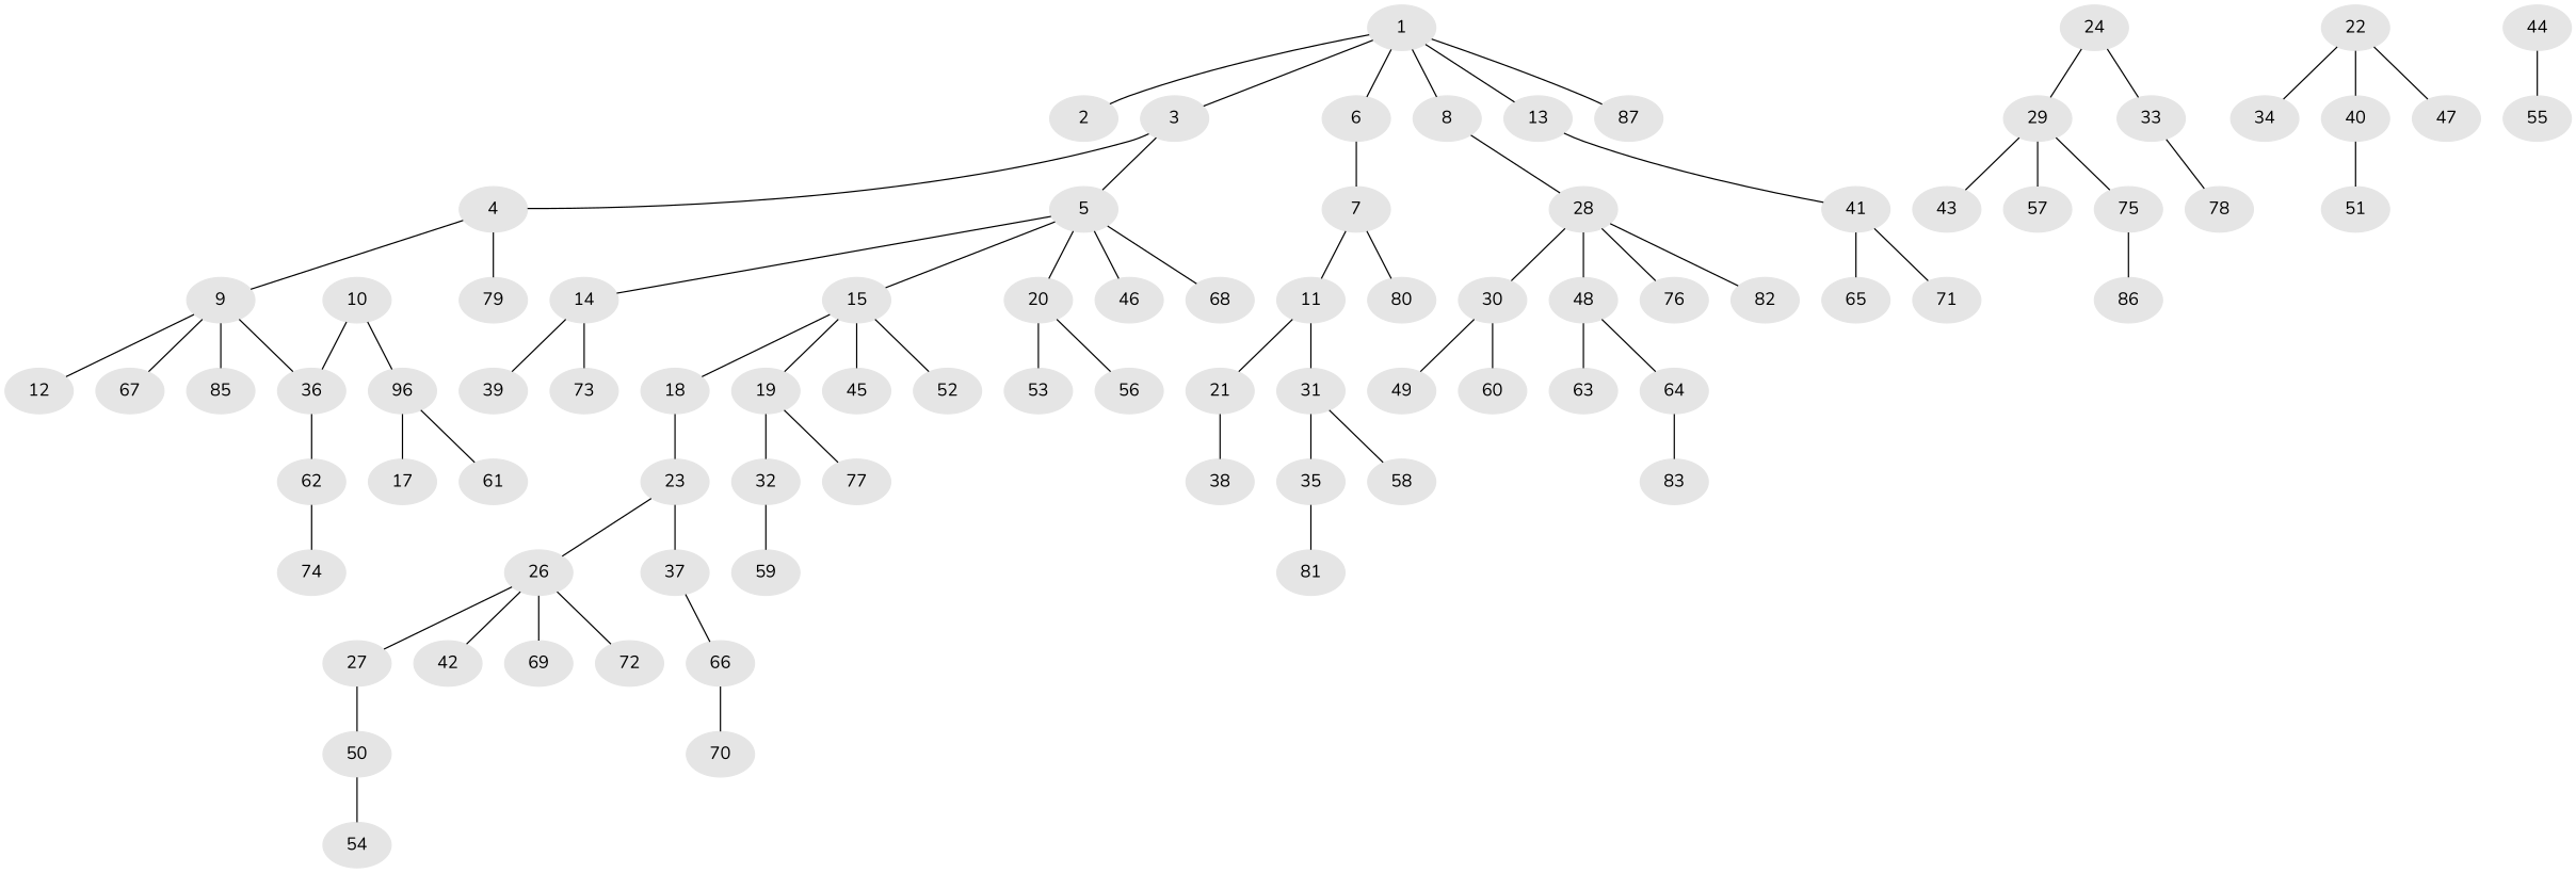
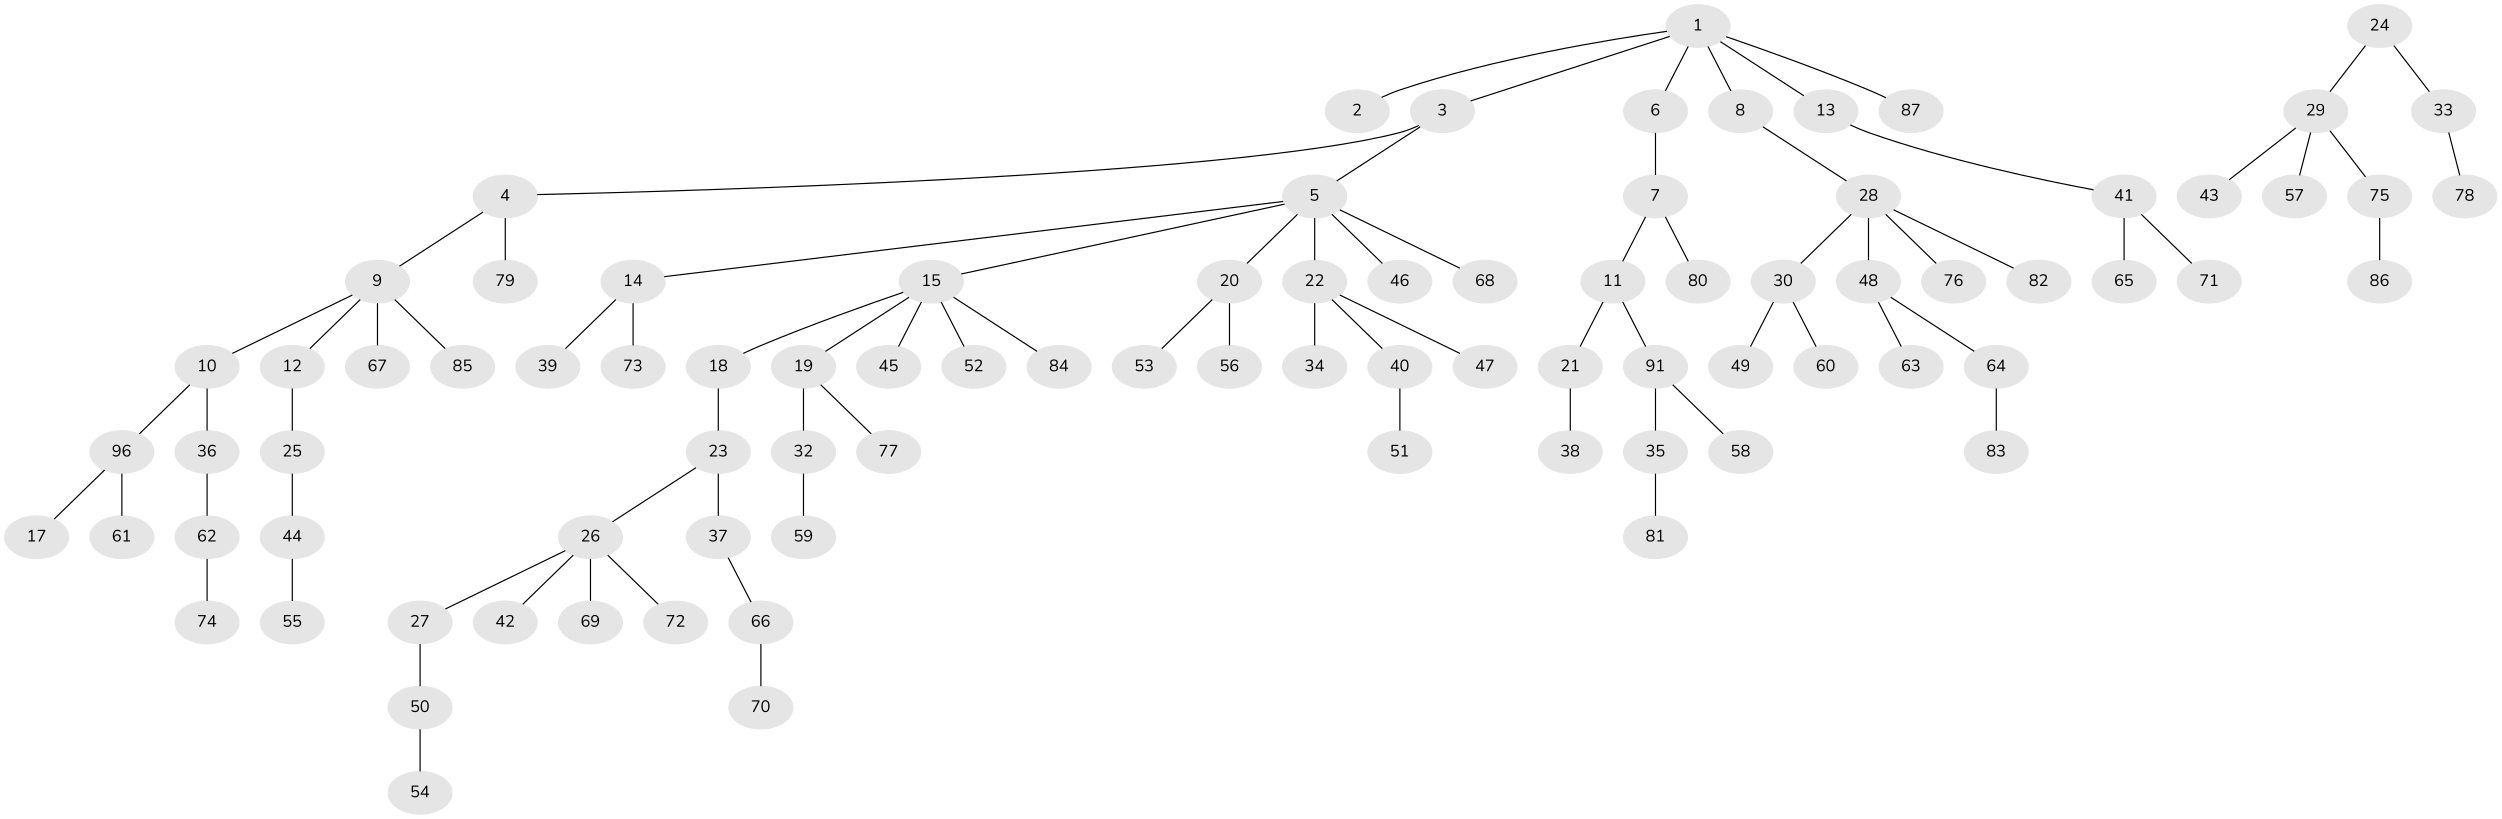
  graph {
    fontname=Nunito
    node [color=gray90 fontname=Nunito style=filled]
    edge [fontname=Nunito]
    1
    2
    3
    6
    8
    13
    87
    4
    5
    7
    28
    41
    24
    29
    33
    9
    79
    14
    15
    20
    22
    46
    68
    10
    12
    67
    85
    39
    73
    18
    19
    45
    52
+   84
    53
    56
    34
    40
    47
    11
    80
    21
-   31
+   31 [label=91]
    30
    48
    76
    82
    n48 [label=96]
    36
+   25
    17
    61
    62
    38
    35
    58
    44
    65
    71
    23
    32
    77
    26
    37
    59
    51
    27
    42
    69
    72
    66
    43
    57
    75
    78
    55
    50
    54
    49
    60
    63
    64
    86
    81
    74
    70
    83
    1 -- 2
    1 -- 3
    1 -- 6
    1 -- 8
    1 -- 13
    1 -- 87
    3 -- 4
    3 -- 5
    6 -- 7
    8 -- 28
    13 -- 41
    4 -- 9
    4 -- 79
    5 -- 14
    5 -- 15
    5 -- 20
+   5 -- 22
    5 -- 46
    5 -- 68
    7 -- 11
    7 -- 80
    28 -- 30
    28 -- 48
    28 -- 76
    28 -- 82
    41 -- 65
    41 -- 71
    24 -- 29
    24 -- 33
    29 -- 43
    29 -- 57
    29 -- 75
    33 -- 78
-   9 -- 36
+   9 -- 10
    9 -- 12
    9 -- 67
    9 -- 85
    14 -- 39
    14 -- 73
    15 -- 18
    15 -- 19
    15 -- 45
    15 -- 52
+   15 -- 84
    20 -- 53
    20 -- 56
    22 -- 34
    22 -- 40
    22 -- 47
    10 -- n48
    10 -- 36
+   12 -- 25
    18 -- 23
    19 -- 32
    19 -- 77
    40 -- 51
    11 -- 21
    11 -- 31
    21 -- 38
    31 -- 35
    31 -- 58
    30 -- 49
    30 -- 60
    48 -- 63
    48 -- 64
    n48 -- 17
    n48 -- 61
    36 -- 62
+   25 -- 44
    62 -- 74
    35 -- 81
    44 -- 55
    23 -- 26
    23 -- 37
    32 -- 59
    26 -- 27
    26 -- 42
    26 -- 69
    26 -- 72
    37 -- 66
    27 -- 50
    66 -- 70
    75 -- 86
    50 -- 54
    64 -- 83
  }
